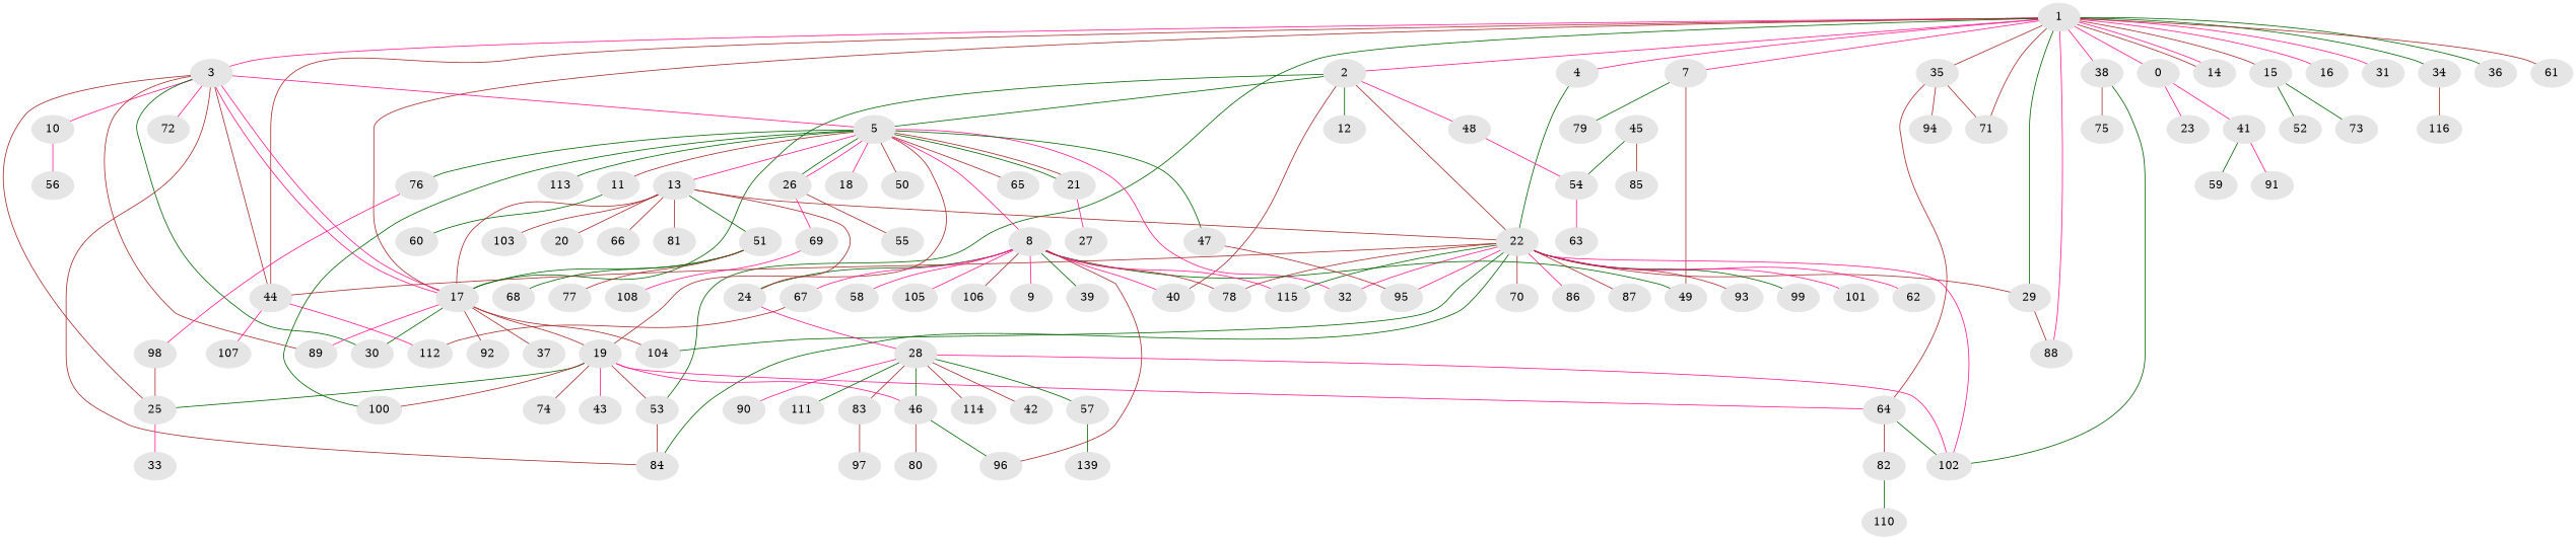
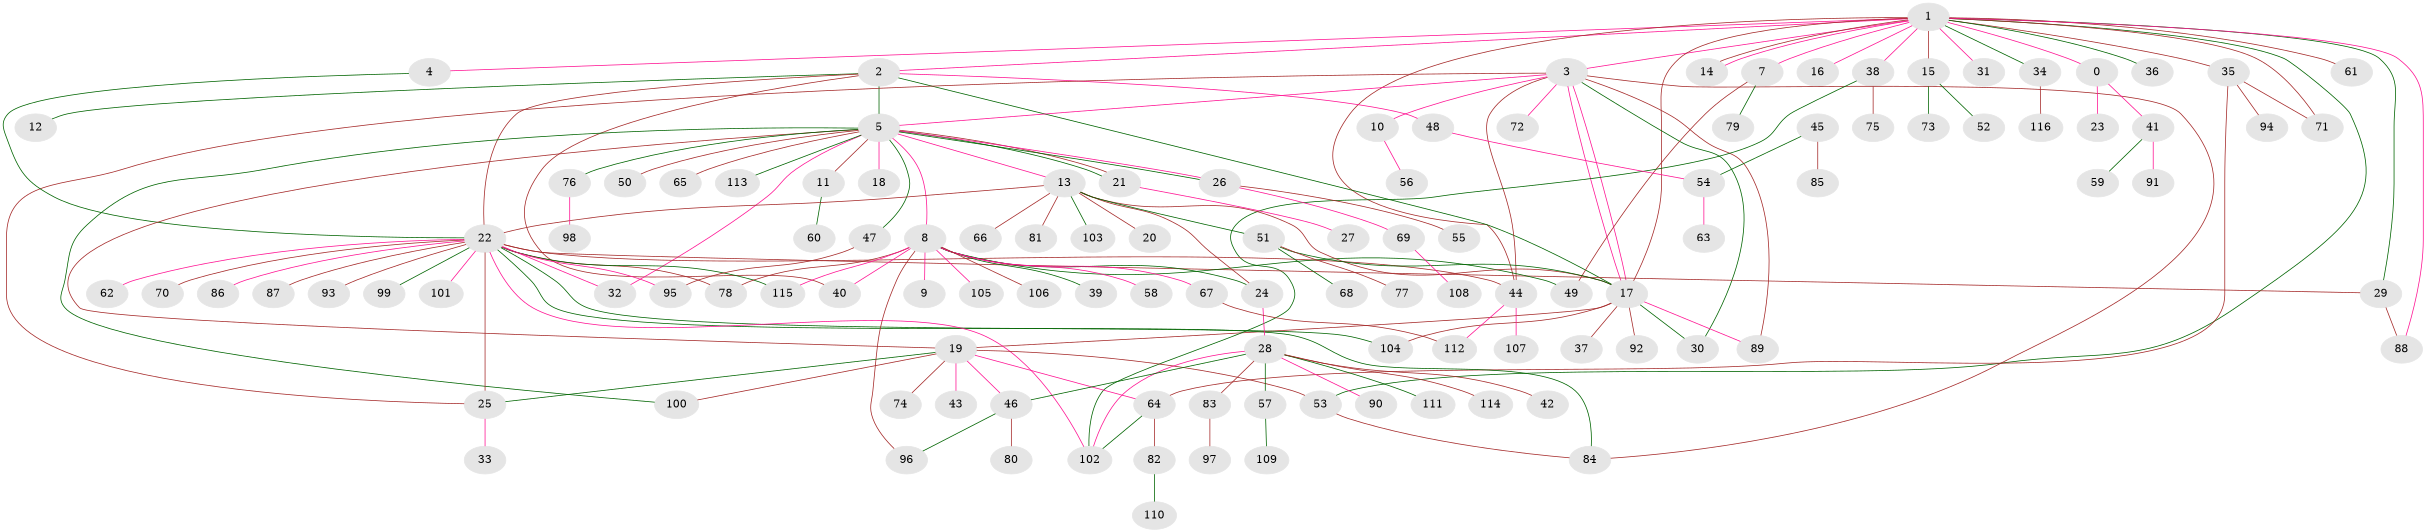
  graph {
    node [color=gray90 style=filled]
    edge [color=brown]
    1
    2
    3
    4
    n5 [label=0]
    7
    14
    15
    16
    17
    29
    31
    34
    35
    36
    38
    44
    53
    61
    71
    88
    5
    12
    22
    40
    48
    10
    25
    30
    72
    84
    89
    23
    41
    49
    79
    52
    73
    19
    37
    92
    104
    116
    64
    94
    102
    75
    107
    112
    8
    11
    13
    18
    21
    26
    32
    47
    50
    65
    76
    100
    113
    78
    115
    62
    70
    86
    87
    93
    95
    99
    101
    54
    56
    33
    9
    24
    39
    58
    67
    96
    105
    106
    60
    20
    51
    66
    81
    103
    43
    46
    74
    27
    55
    69
    98
    59
    91
    28
    45
    85
    68
    77
    80
    82
    42
    57
    83
    90
    111
    114
    108
-   109 [label=139]
+   109
    97
    63
    110
    1 -- 2 [color=deeppink]
    1 -- 3 [color=deeppink]
    1 -- 4 [color=deeppink]
    1 -- n5 [color=deeppink]
    1 -- 7 [color=deeppink]
    1 -- 14
    1 -- 14 [color=deeppink]
    1 -- 15
    1 -- 16 [color=deeppink]
    1 -- 17
    1 -- 29 [color=darkgreen]
    1 -- 31 [color=deeppink]
    1 -- 34 [color=darkgreen]
    1 -- 35
    1 -- 36 [color=darkgreen]
    1 -- 38 [color=deeppink]
    1 -- 44
    1 -- 53 [color=darkgreen]
    1 -- 61
    1 -- 71
    1 -- 88 [color=deeppink]
    2 -- 17 [color=darkgreen]
    2 -- 5 [color=darkgreen]
    2 -- 12 [color=darkgreen]
    2 -- 22
    2 -- 40
    2 -- 48 [color=deeppink]
    3 -- 17 [color=deeppink]
    3 -- 17 [color=deeppink]
    3 -- 44
    3 -- 5 [color=deeppink]
    3 -- 10 [color=deeppink]
    3 -- 25
    3 -- 30 [color=darkgreen]
    3 -- 72 [color=deeppink]
    3 -- 84
    3 -- 89
    4 -- 22 [color=darkgreen]
    n5 -- 23 [color=deeppink]
    n5 -- 41 [color=deeppink]
    7 -- 49
    7 -- 79 [color=darkgreen]
    15 -- 52 [color=darkgreen]
    15 -- 73 [color=darkgreen]
    17 -- 30 [color=darkgreen]
    17 -- 89 [color=deeppink]
    17 -- 19
    17 -- 37
    17 -- 92
    17 -- 104
    29 -- 88
    34 -- 116
    35 -- 71
    35 -- 64
    35 -- 94
    38 -- 102 [color=darkgreen]
    38 -- 75
    44 -- 107 [color=deeppink]
    44 -- 112 [color=deeppink]
    53 -- 84
    5 -- 19
    5 -- 8 [color=deeppink]
    5 -- 11
    5 -- 13 [color=deeppink]
    5 -- 18 [color=deeppink]
    5 -- 21 [color=darkgreen]
    5 -- 21
    5 -- 26 [color=darkgreen]
    5 -- 26 [color=deeppink]
    5 -- 32 [color=deeppink]
    5 -- 47 [color=darkgreen]
    5 -- 50
    5 -- 65
    5 -- 76 [color=darkgreen]
    5 -- 100 [color=darkgreen]
    5 -- 113 [color=darkgreen]
    22 -- 29
    22 -- 44
-   98 -- 25
+   22 -- 25
    22 -- 84 [color=darkgreen]
    22 -- 104 [color=darkgreen]
    22 -- 102 [color=deeppink]
    22 -- 32 [color=deeppink]
    22 -- 78
    22 -- 115 [color=darkgreen]
    22 -- 62 [color=deeppink]
    22 -- 70
    22 -- 86 [color=deeppink]
    22 -- 87
    22 -- 93
    22 -- 95 [color=deeppink]
    22 -- 99 [color=darkgreen]
    22 -- 101 [color=deeppink]
    48 -- 54 [color=deeppink]
    10 -- 56 [color=deeppink]
    25 -- 33 [color=deeppink]
    41 -- 59 [color=darkgreen]
    41 -- 91 [color=deeppink]
    19 -- 53
    19 -- 25 [color=darkgreen]
    19 -- 64 [color=deeppink]
    19 -- 100
    19 -- 43 [color=deeppink]
    19 -- 46 [color=deeppink]
    19 -- 74
    64 -- 102 [color=darkgreen]
    64 -- 82
    8 -- 40 [color=deeppink]
    8 -- 49 [color=darkgreen]
    8 -- 78
    8 -- 115 [color=deeppink]
    8 -- 9 [color=deeppink]
    8 -- 24 [color=darkgreen]
    8 -- 39 [color=darkgreen]
    8 -- 58 [color=deeppink]
    8 -- 67 [color=deeppink]
    8 -- 96
    8 -- 105 [color=deeppink]
    8 -- 106
    11 -- 60 [color=darkgreen]
    13 -- 17
    13 -- 22
    13 -- 24
    13 -- 20
    13 -- 51 [color=darkgreen]
    13 -- 66
    13 -- 81
-   13 -- 103
+   13 -- 103 [color=darkgreen]
    21 -- 27 [color=deeppink]
    26 -- 55
    26 -- 69 [color=deeppink]
    47 -- 95
    76 -- 98 [color=deeppink]
    54 -- 63 [color=deeppink]
    24 -- 28 [color=deeppink]
    67 -- 112
    51 -- 17 [color=darkgreen]
    51 -- 68 [color=darkgreen]
    51 -- 77
    46 -- 96 [color=darkgreen]
    46 -- 80
    69 -- 108 [color=deeppink]
    28 -- 102 [color=deeppink]
    28 -- 46 [color=darkgreen]
    28 -- 42
    28 -- 57 [color=darkgreen]
    28 -- 83
    28 -- 90 [color=deeppink]
    28 -- 111 [color=darkgreen]
    28 -- 114
    45 -- 54 [color=darkgreen]
    45 -- 85
    82 -- 110 [color=darkgreen]
    57 -- 109 [color=darkgreen]
    83 -- 97
  }
